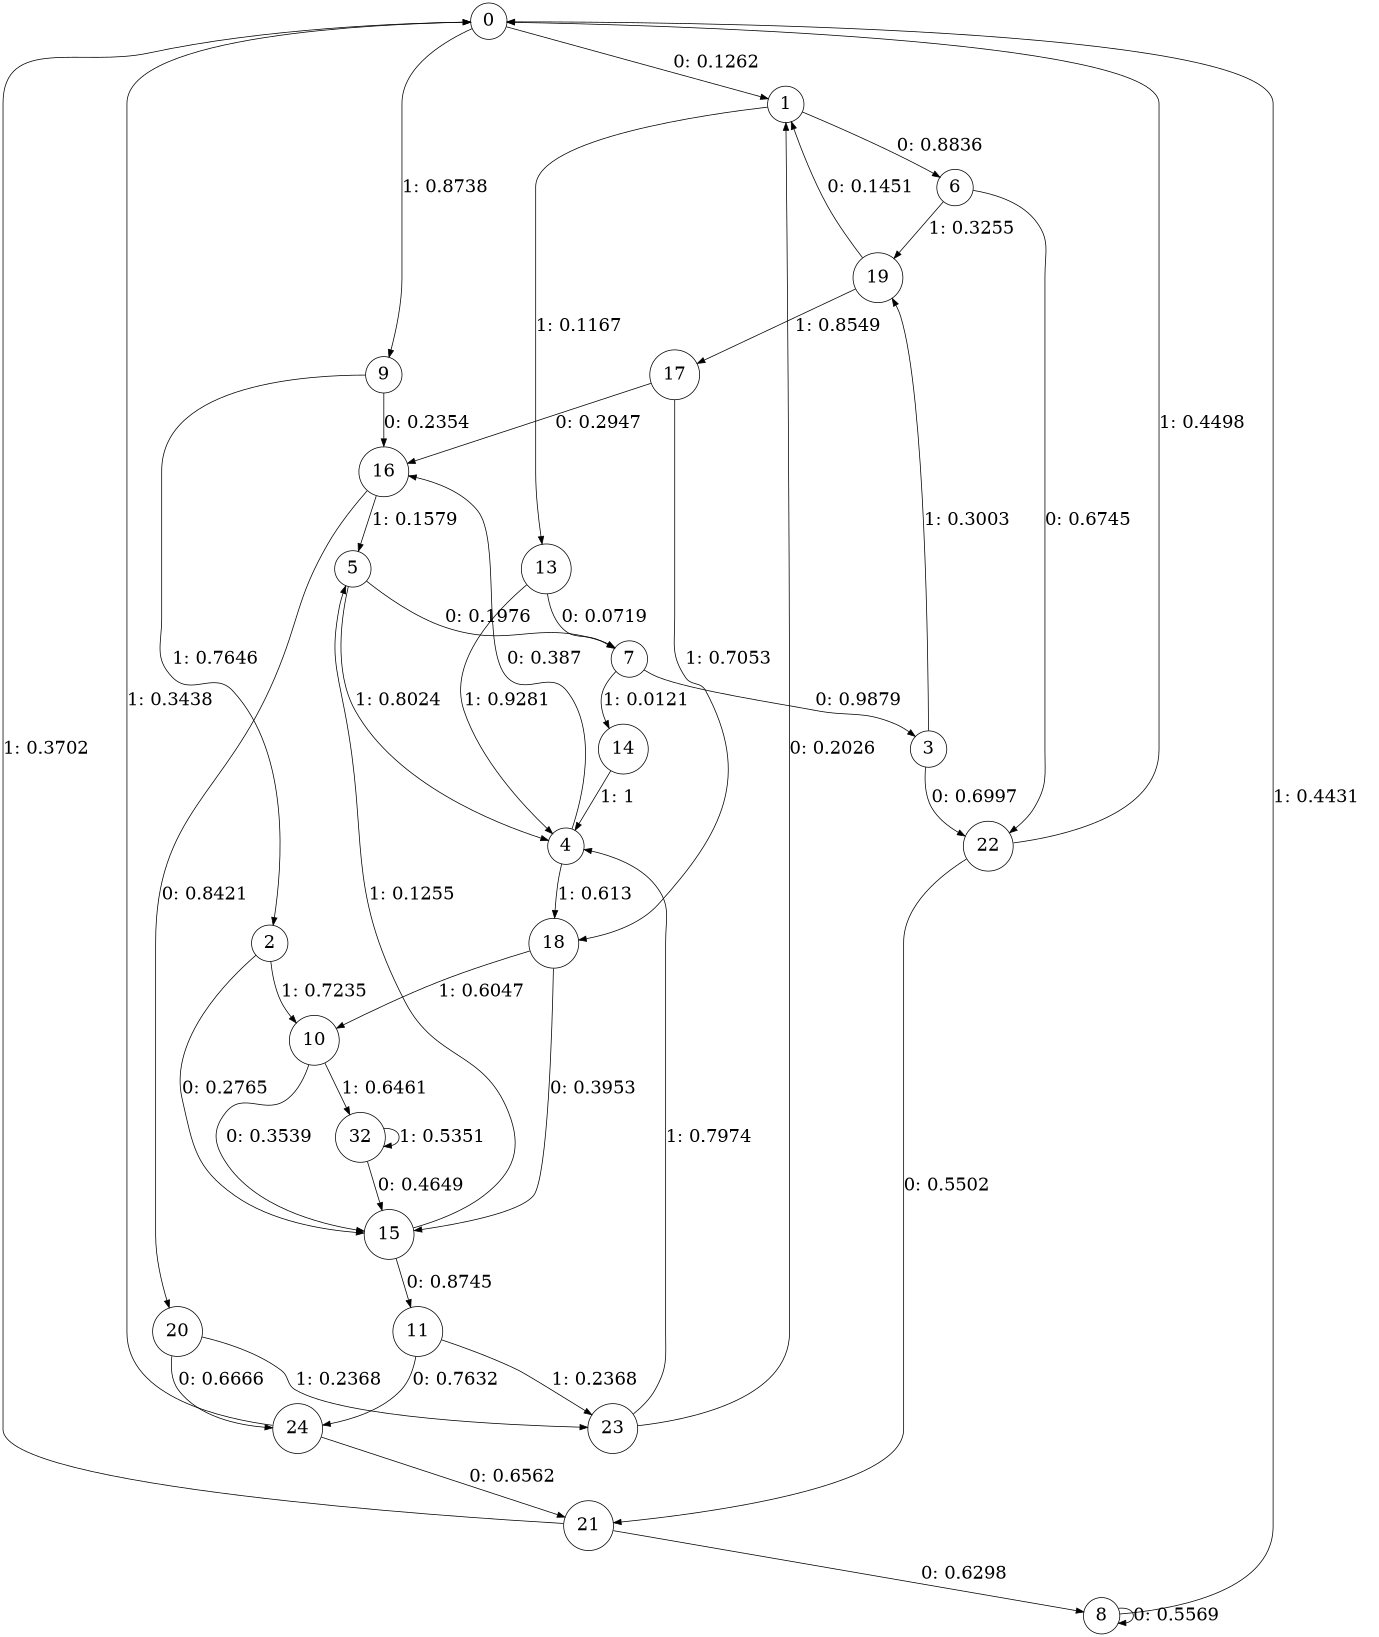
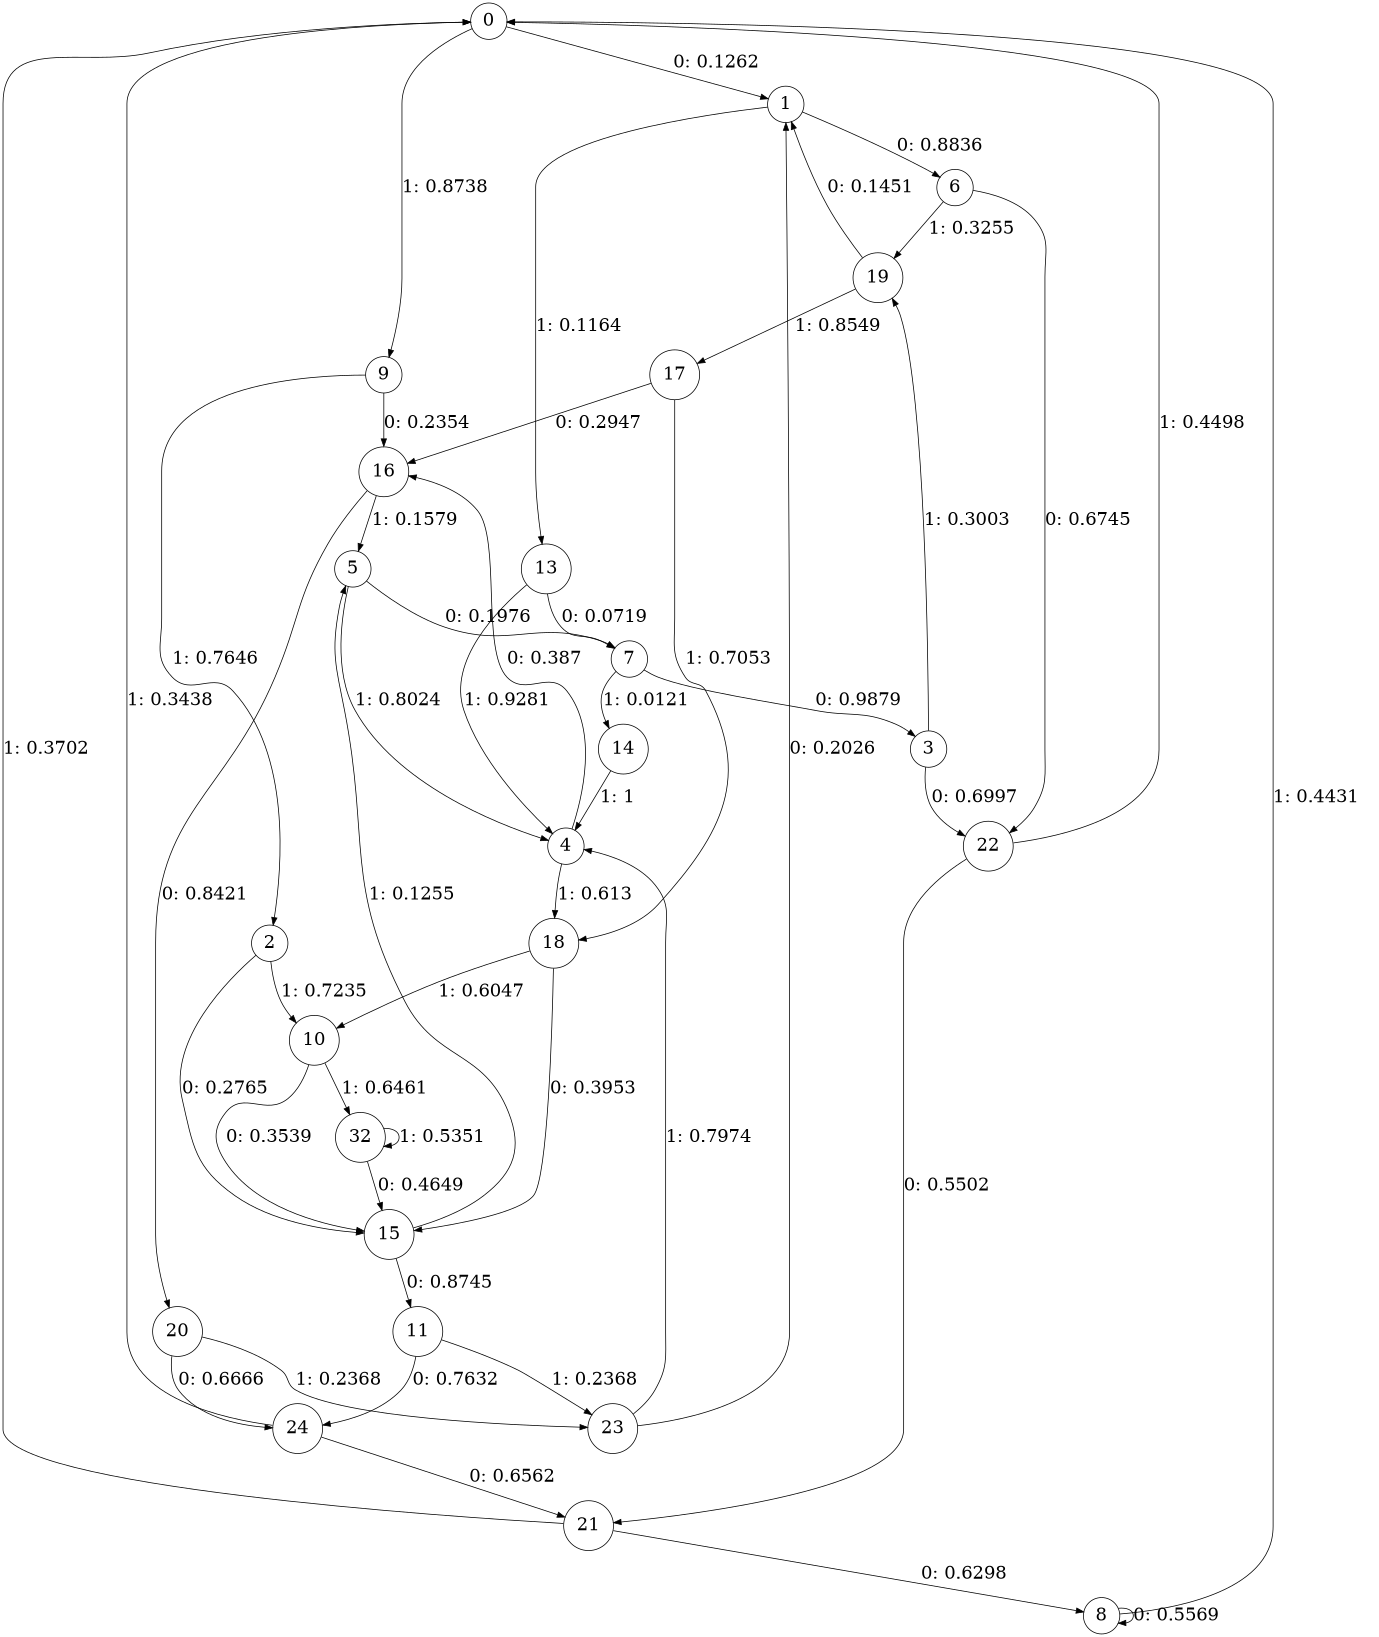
  digraph {
    node [fontsize=24 shape=circle]
    edge [fontsize=24]
    0
    1
    9
    6
    13
    2
    16
    22
    19
    4
    7
    15
    10
    5
    20
    21
    17
    18
    3
    14
    11
    n22 [label=32]
    24
    23
    8
    0 -> 1 [label="0: 0.1262   "]
    0 -> 9 [label="1: 0.8738   "]
    1 -> 6 [label="0: 0.8836   "]
-   1 -> 13 [label="1: 0.1167   "]
+   1 -> 13 [label="1: 0.1164   "]
    9 -> 2 [label="1: 0.7646   "]
    9 -> 16 [label="0: 0.2354   "]
    6 -> 22 [label="0: 0.6745   "]
    6 -> 19 [label="1: 0.3255   "]
    13 -> 4 [label="1: 0.9281   "]
    13 -> 7 [label="0: 0.0719   "]
    2 -> 15 [label="0: 0.2765   "]
    2 -> 10 [label="1: 0.7235   "]
    16 -> 5 [label="1: 0.1579   "]
    16 -> 20 [label="0: 0.8421   "]
    22 -> 0 [label="1: 0.4498   "]
    22 -> 21 [label="0: 0.5502   "]
    19 -> 1 [label="0: 0.1451   "]
    19 -> 17 [label="1: 0.8549   "]
    4 -> 16 [label="0: 0.387    "]
    4 -> 18 [label="1: 0.613    "]
    7 -> 3 [label="0: 0.9879   "]
    7 -> 14 [label="1: 0.0121   "]
    15 -> 5 [label="1: 0.1255   "]
    15 -> 11 [label="0: 0.8745   "]
    10 -> 15 [label="0: 0.3539   "]
    10 -> n22 [label="1: 0.6461   "]
    5 -> 4 [label="1: 0.8024   "]
    5 -> 7 [label="0: 0.1976   "]
    20 -> 24 [label="0: 0.6666   "]
    20 -> 23 [label="1: 0.2368   "]
    21 -> 0 [label="1: 0.3702   "]
    21 -> 8 [label="0: 0.6298   "]
    17 -> 16 [label="0: 0.2947   "]
    17 -> 18 [label="1: 0.7053   "]
    18 -> 15 [label="0: 0.3953   "]
    18 -> 10 [label="1: 0.6047   "]
    3 -> 22 [label="0: 0.6997   "]
    3 -> 19 [label="1: 0.3003   "]
    14 -> 4 [label="1: 1        "]
    11 -> 24 [label="0: 0.7632   "]
    11 -> 23 [label="1: 0.2368   "]
    n22 -> 15 [label="0: 0.4649   "]
    n22 -> n22 [label="1: 0.5351   "]
    24 -> 0 [label="1: 0.3438   "]
    24 -> 21 [label="0: 0.6562   "]
    23 -> 1 [label="0: 0.2026   "]
    23 -> 4 [label="1: 0.7974   "]
    8 -> 0 [label="1: 0.4431   "]
    8 -> 8 [label="0: 0.5569   "]
  }
